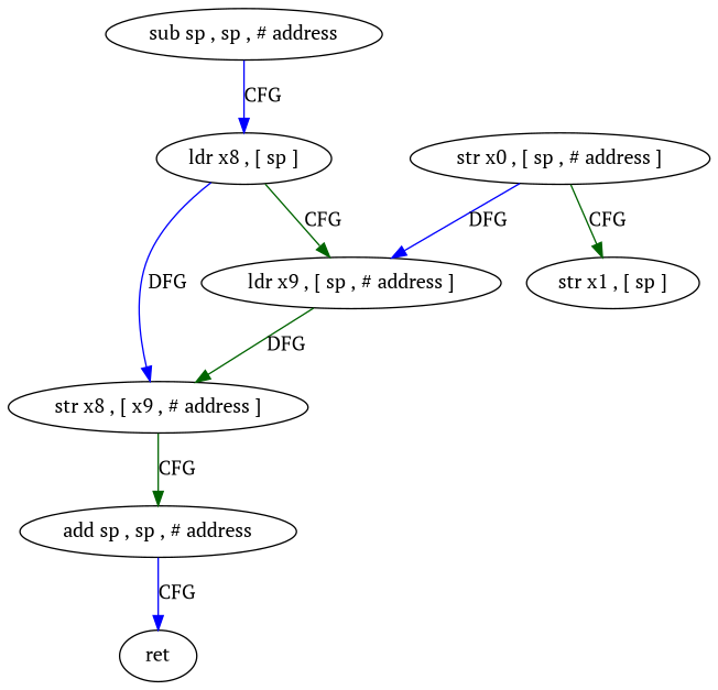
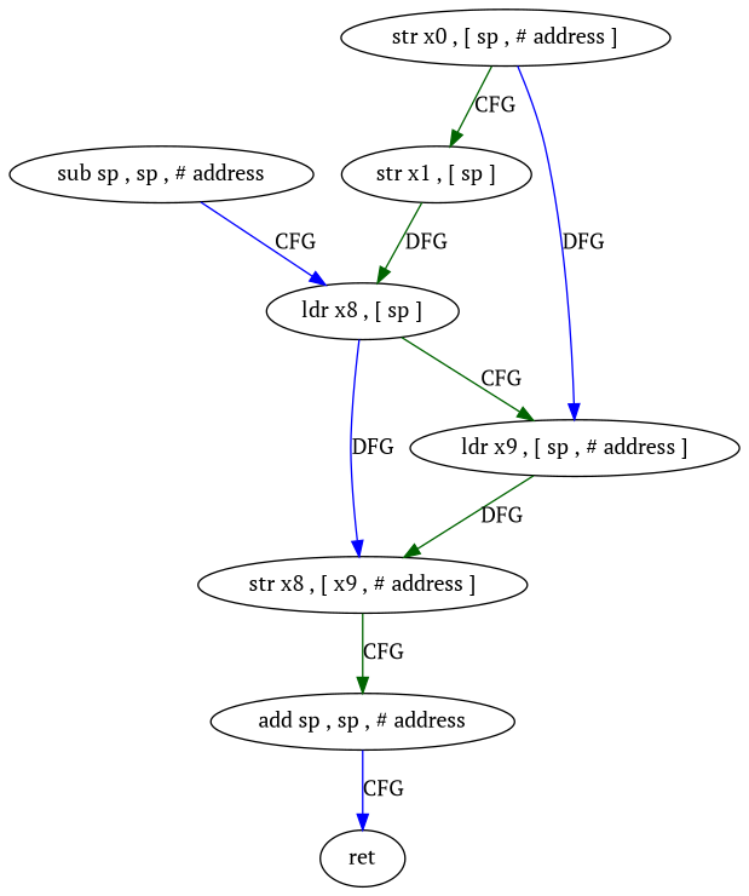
  digraph {
    fontname="PT Serif"
    node [fontname="PT Serif"]
    edge [color=darkgreen fontname="PT Serif"]
    n1 [label="sub sp , sp , # address"]
    n2 [label="ldr x8 , [ sp ]"]
    n3 [label="str x0 , [ sp , # address ]"]
    n4 [label="str x1 , [ sp ]"]
    n5 [label="ldr x9 , [ sp , # address ]"]
    n6 [label="str x8 , [ x9 , # address ]"]
    n7 [label="add sp , sp , # address"]
    n8 [label=ret]
    n1 -> n2 [color=blue label=CFG]
    n2 -> n5 [label=CFG]
    n2 -> n6 [color=blue label=DFG]
    n3 -> n4 [label=CFG]
    n3 -> n5 [color=blue label=DFG]
+   n4 -> n2 [label=DFG]
    n5 -> n6 [label=DFG]
    n6 -> n7 [label=CFG]
    n7 -> n8 [color=blue label=CFG]
  }
